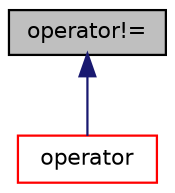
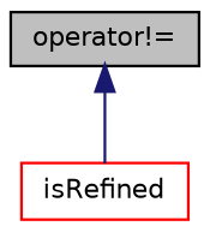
  digraph {
    rankdir=TB
    node [fontname=Helvetica fontsize=10 shape=record]
    n1 [color=black fillcolor=grey75 fontcolor=black height=0.2 label="operator!=" style=filled width=0.4]
-   n2 [color=red height=0.2 label=operator width=0.4]
+   n2 [color=red height=0.2 label=isRefined width=0.4]
    n1 -> n2 [color=midnightblue dir=back fontname=Helvetica fontsize=10 labelfontname=Helvetica labelfontsize=10 style=solid]
  }
